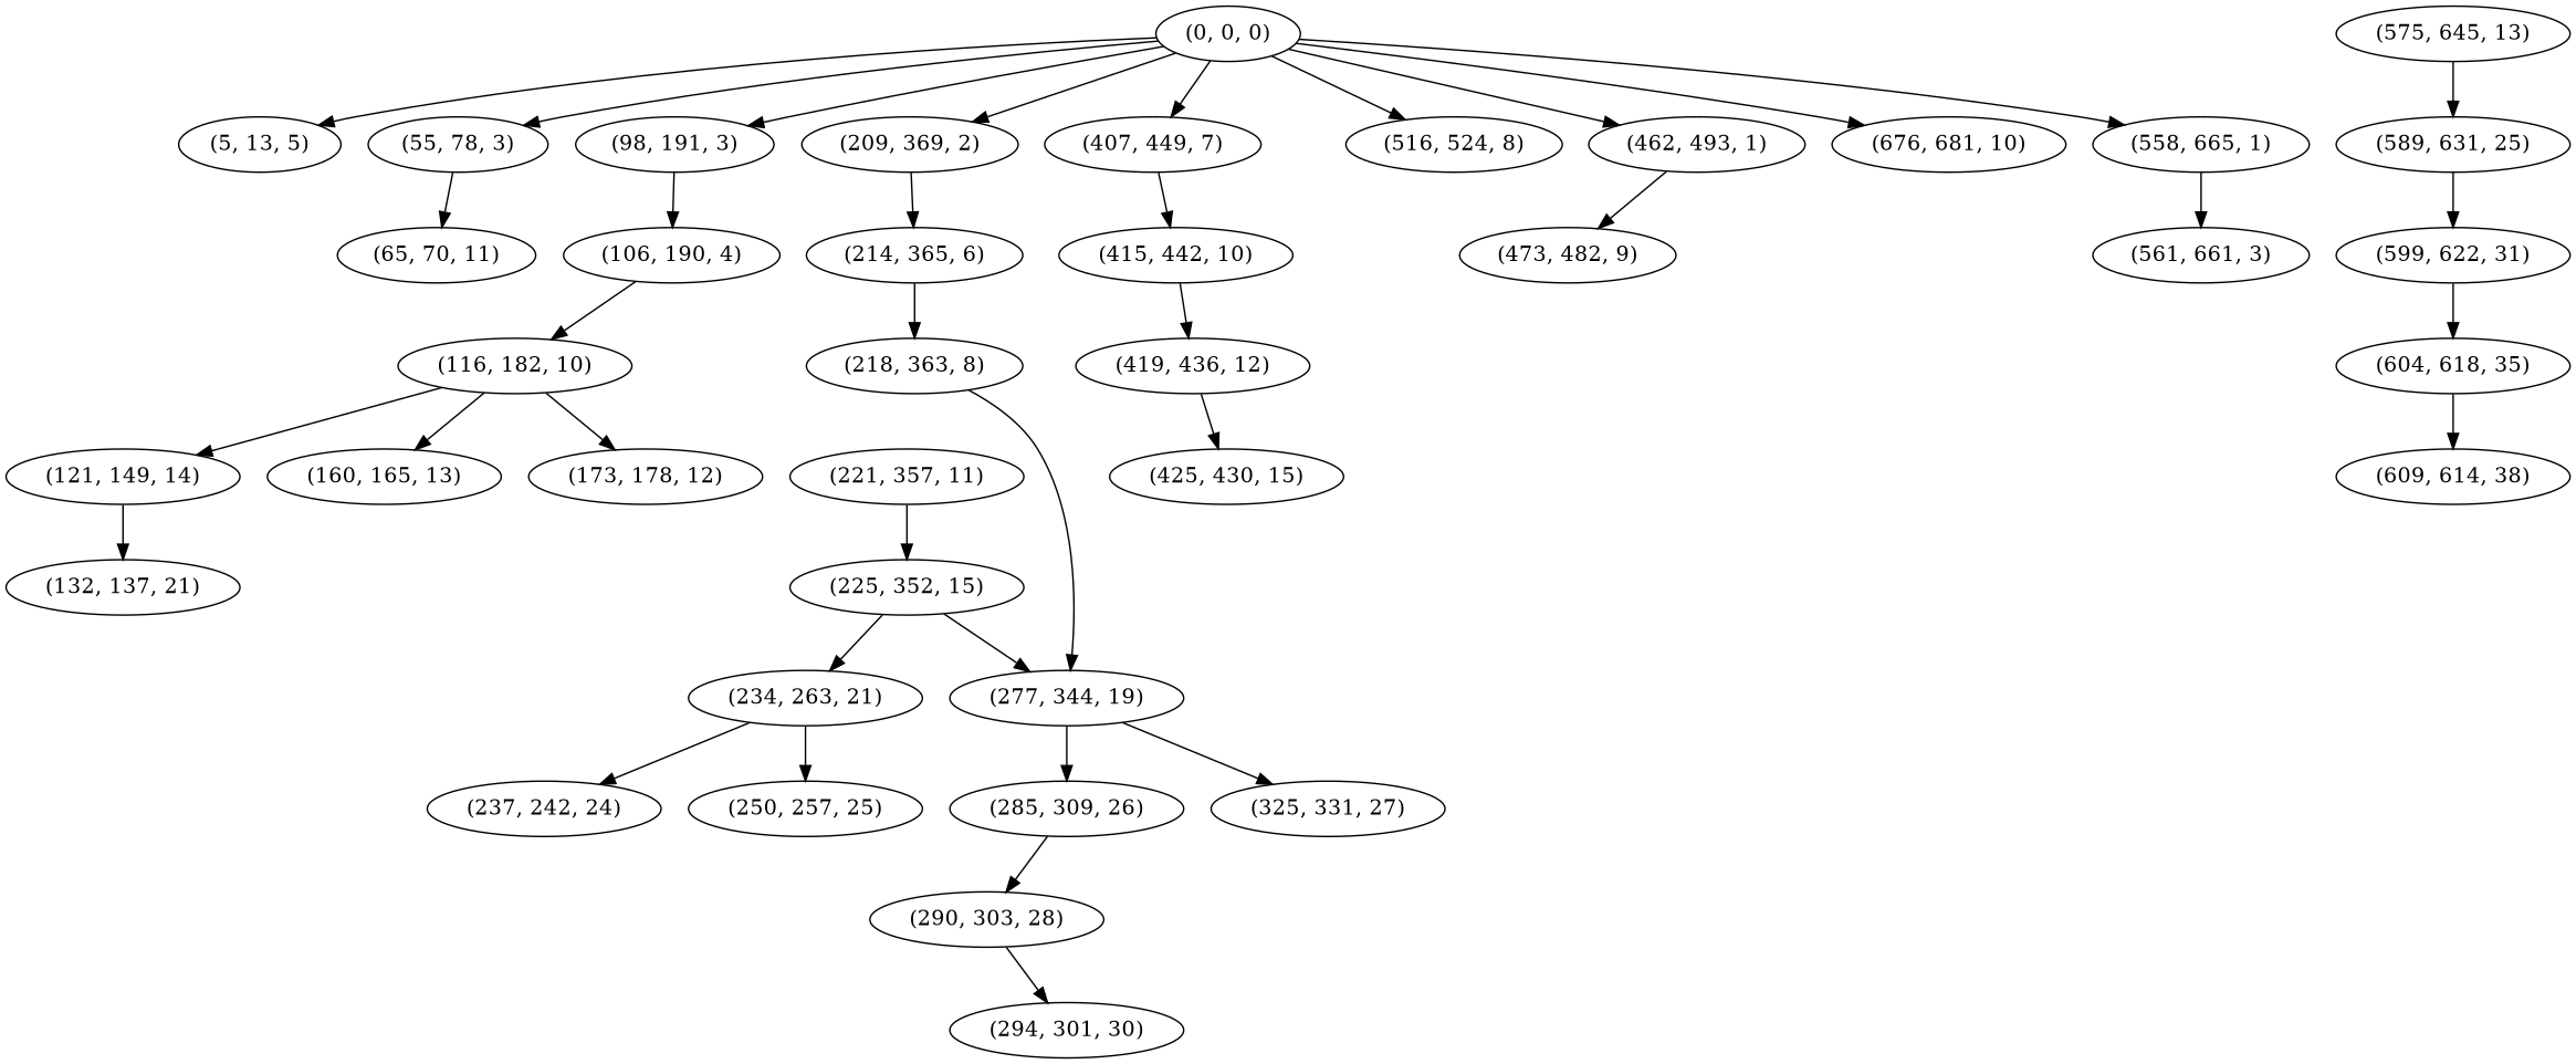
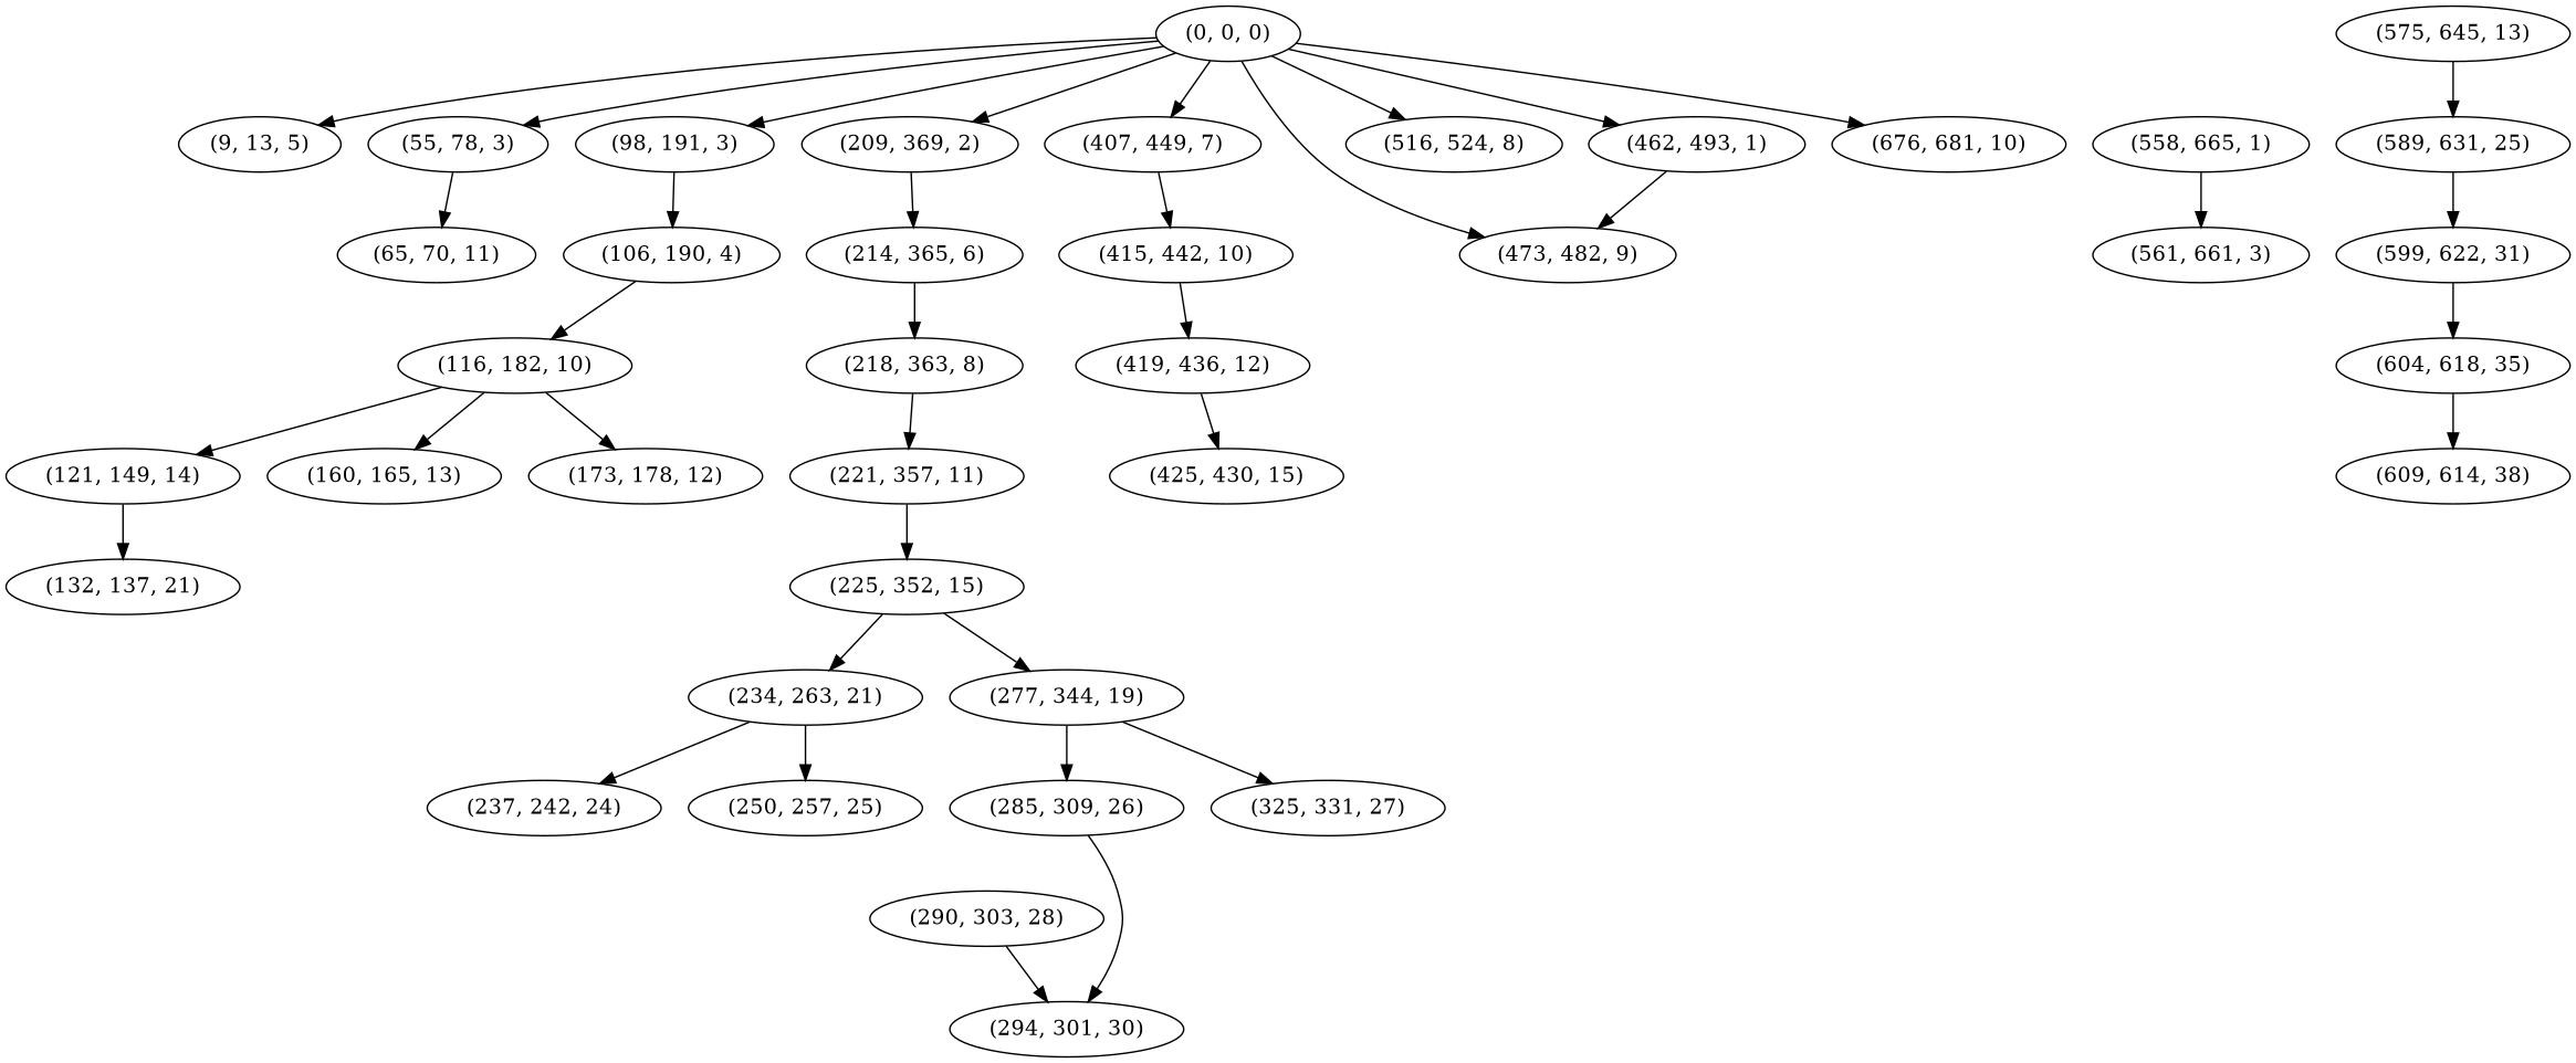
  digraph {
    fontname="DejaVu Serif"
    node [fontname="DejaVu Serif"]
    edge [fontname="DejaVu Serif"]
    "(0, 0, 0)"
-   "(5, 13, 5)"
+   "(5, 13, 5)" [label="(9, 13, 5)"]
    "(55, 78, 3)"
    "(98, 191, 3)"
    "(209, 369, 2)"
    "(407, 449, 7)"
    "(462, 493, 1)"
    "(516, 524, 8)"
    "(558, 665, 1)"
    "(676, 681, 10)"
    "(65, 70, 11)"
    "(106, 190, 4)"
    "(214, 365, 6)"
    "(415, 442, 10)"
    "(473, 482, 9)"
    "(561, 661, 3)"
    "(116, 182, 10)"
    "(121, 149, 14)"
    "(160, 165, 13)"
    "(173, 178, 12)"
    "(132, 137, 21)"
    "(218, 363, 8)"
    "(221, 357, 11)"
    "(225, 352, 15)"
    "(234, 263, 21)"
    "(277, 344, 19)"
    "(237, 242, 24)"
    "(250, 257, 25)"
    "(285, 309, 26)"
    "(325, 331, 27)"
    "(290, 303, 28)"
    "(294, 301, 30)"
    "(419, 436, 12)"
    "(425, 430, 15)"
    "(575, 645, 13)"
    "(589, 631, 25)"
    "(599, 622, 31)"
    "(604, 618, 35)"
    "(609, 614, 38)"
    "(0, 0, 0)" -> "(5, 13, 5)"
    "(0, 0, 0)" -> "(55, 78, 3)"
    "(0, 0, 0)" -> "(98, 191, 3)"
    "(0, 0, 0)" -> "(209, 369, 2)"
    "(0, 0, 0)" -> "(407, 449, 7)"
    "(0, 0, 0)" -> "(462, 493, 1)"
    "(0, 0, 0)" -> "(516, 524, 8)"
-   "(0, 0, 0)" -> "(558, 665, 1)"
+   "(0, 0, 0)" -> "(473, 482, 9)"
    "(0, 0, 0)" -> "(676, 681, 10)"
    "(55, 78, 3)" -> "(65, 70, 11)"
    "(98, 191, 3)" -> "(106, 190, 4)"
    "(209, 369, 2)" -> "(214, 365, 6)"
    "(407, 449, 7)" -> "(415, 442, 10)"
    "(462, 493, 1)" -> "(473, 482, 9)"
    "(558, 665, 1)" -> "(561, 661, 3)"
    "(106, 190, 4)" -> "(116, 182, 10)"
    "(214, 365, 6)" -> "(218, 363, 8)"
    "(415, 442, 10)" -> "(419, 436, 12)"
    "(116, 182, 10)" -> "(121, 149, 14)"
    "(116, 182, 10)" -> "(160, 165, 13)"
    "(116, 182, 10)" -> "(173, 178, 12)"
    "(121, 149, 14)" -> "(132, 137, 21)"
-   "(218, 363, 8)" -> "(277, 344, 19)"
+   "(218, 363, 8)" -> "(221, 357, 11)"
    "(221, 357, 11)" -> "(225, 352, 15)"
    "(225, 352, 15)" -> "(234, 263, 21)"
    "(225, 352, 15)" -> "(277, 344, 19)"
    "(234, 263, 21)" -> "(237, 242, 24)"
    "(234, 263, 21)" -> "(250, 257, 25)"
    "(277, 344, 19)" -> "(285, 309, 26)"
    "(277, 344, 19)" -> "(325, 331, 27)"
-   "(285, 309, 26)" -> "(290, 303, 28)"
+   "(285, 309, 26)" -> "(294, 301, 30)"
    "(290, 303, 28)" -> "(294, 301, 30)"
    "(419, 436, 12)" -> "(425, 430, 15)"
    "(575, 645, 13)" -> "(589, 631, 25)"
    "(589, 631, 25)" -> "(599, 622, 31)"
    "(599, 622, 31)" -> "(604, 618, 35)"
    "(604, 618, 35)" -> "(609, 614, 38)"
  }
